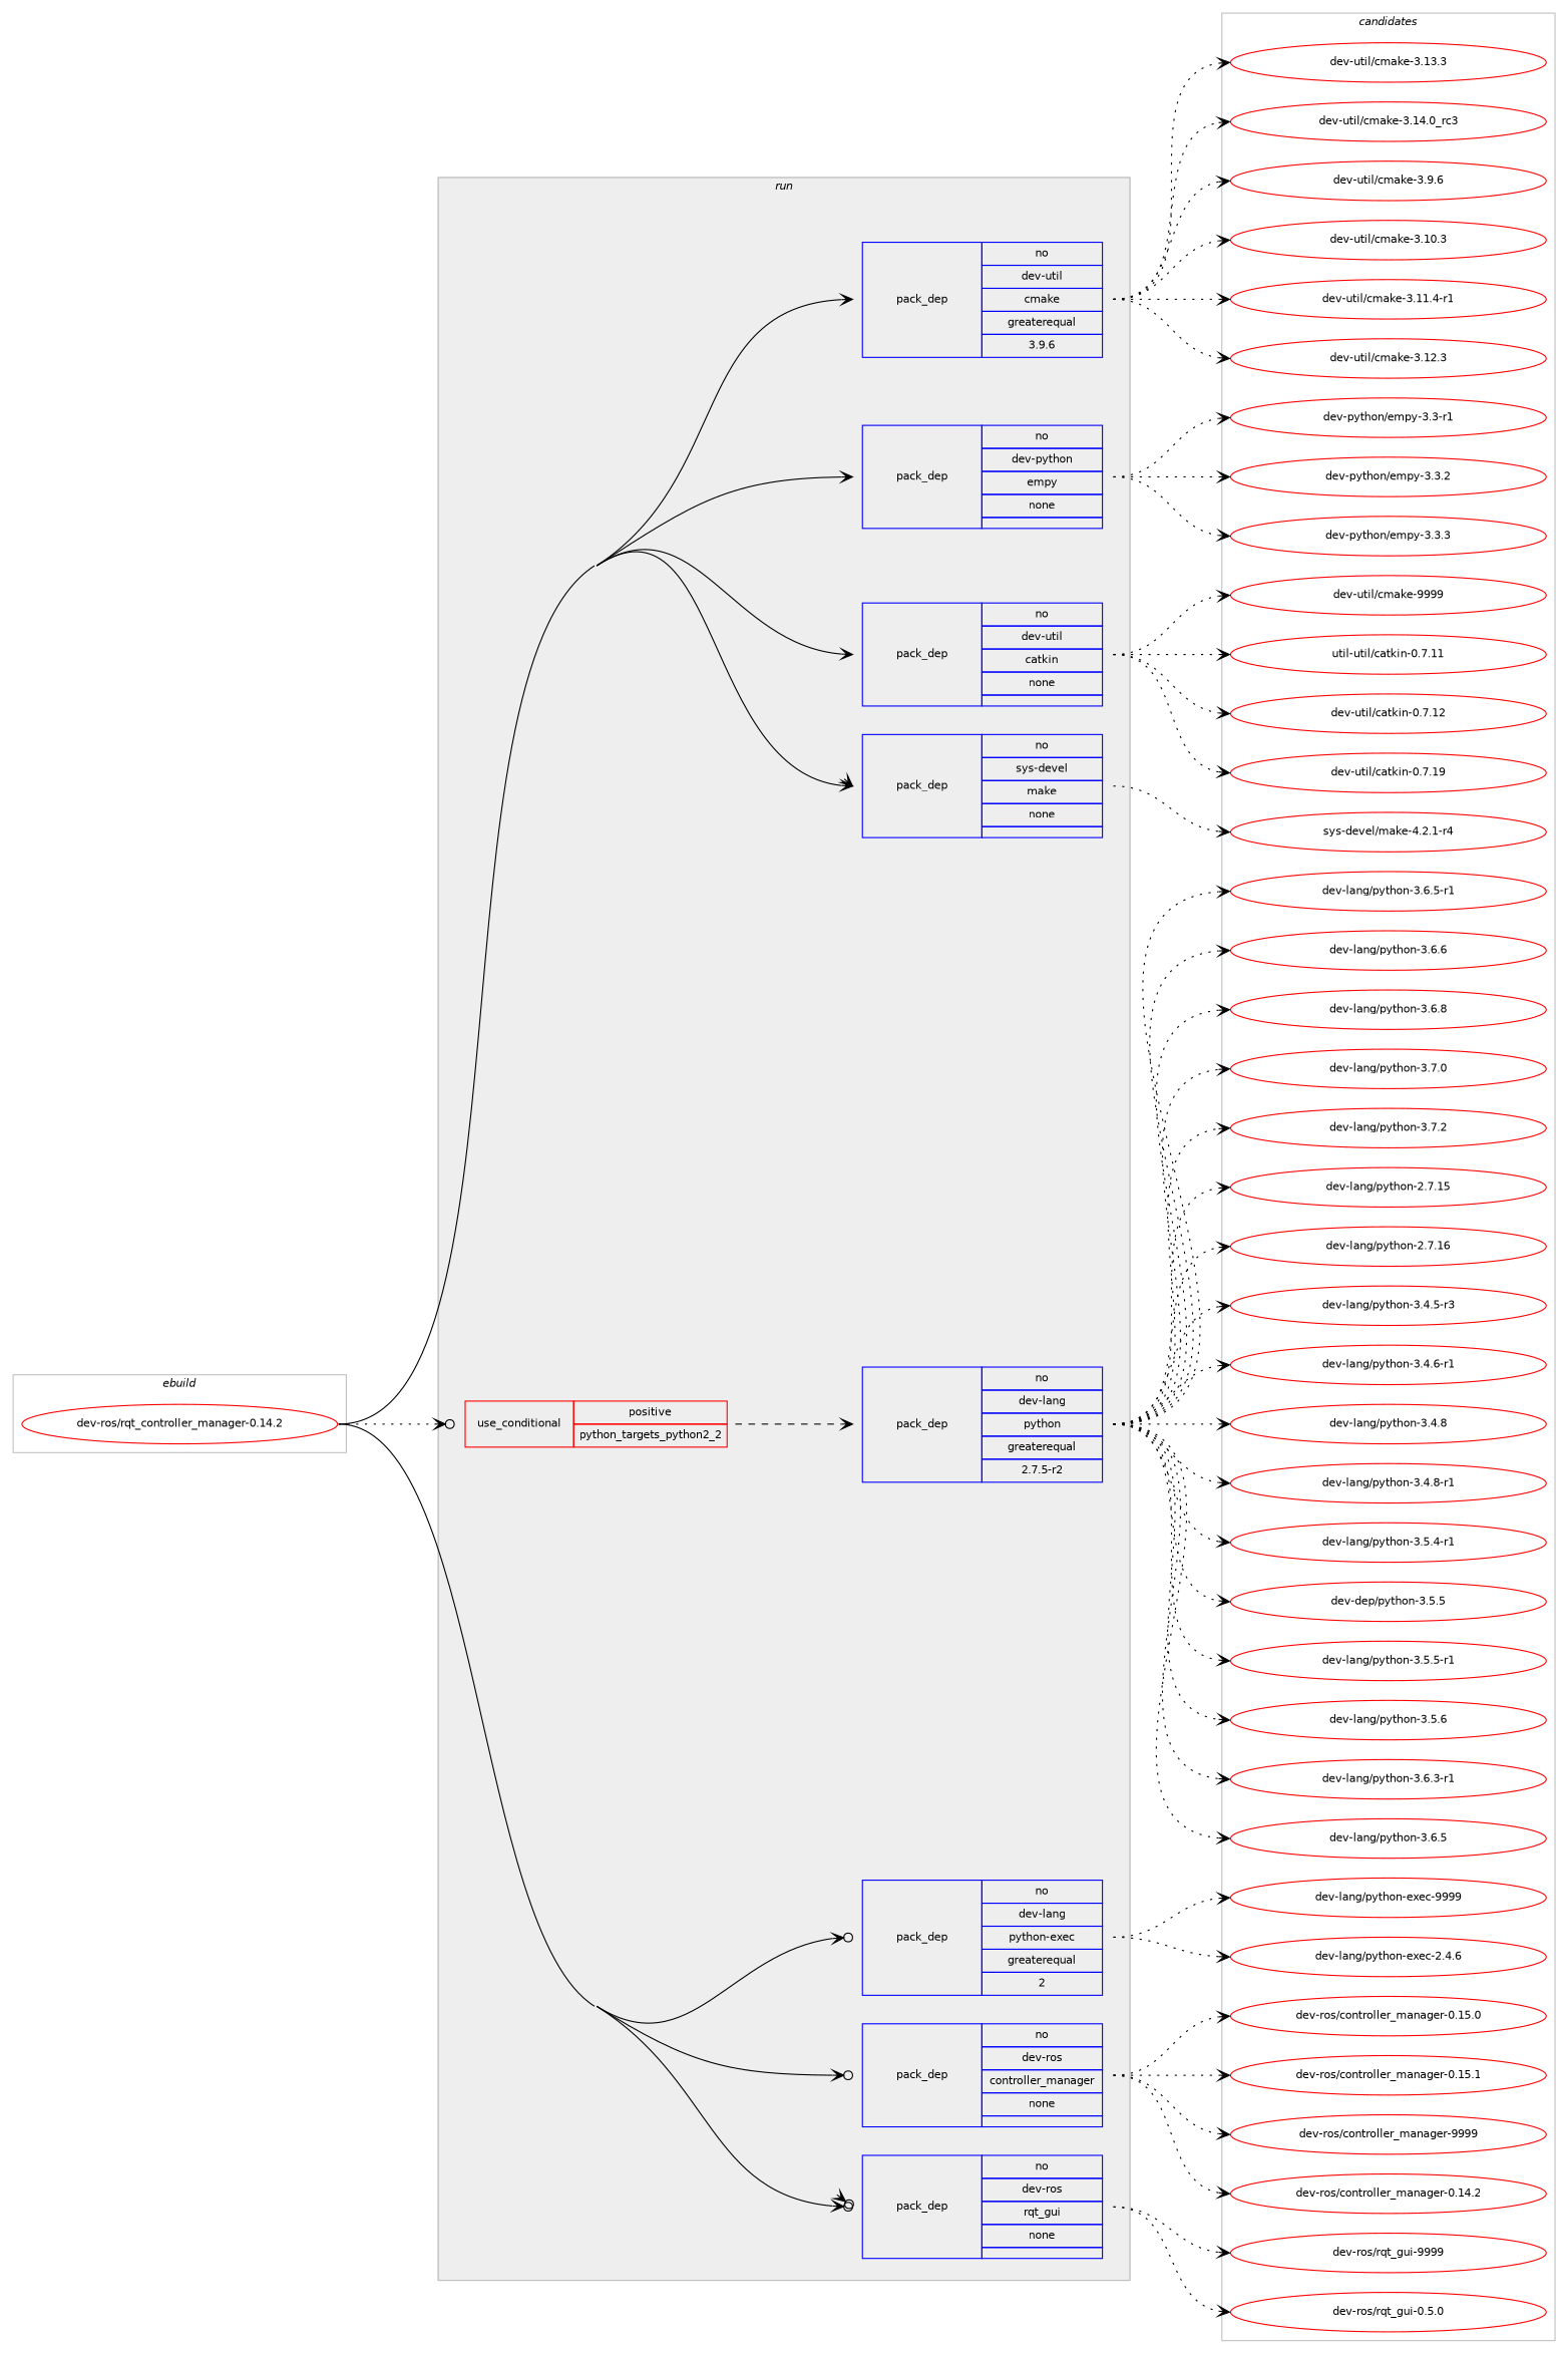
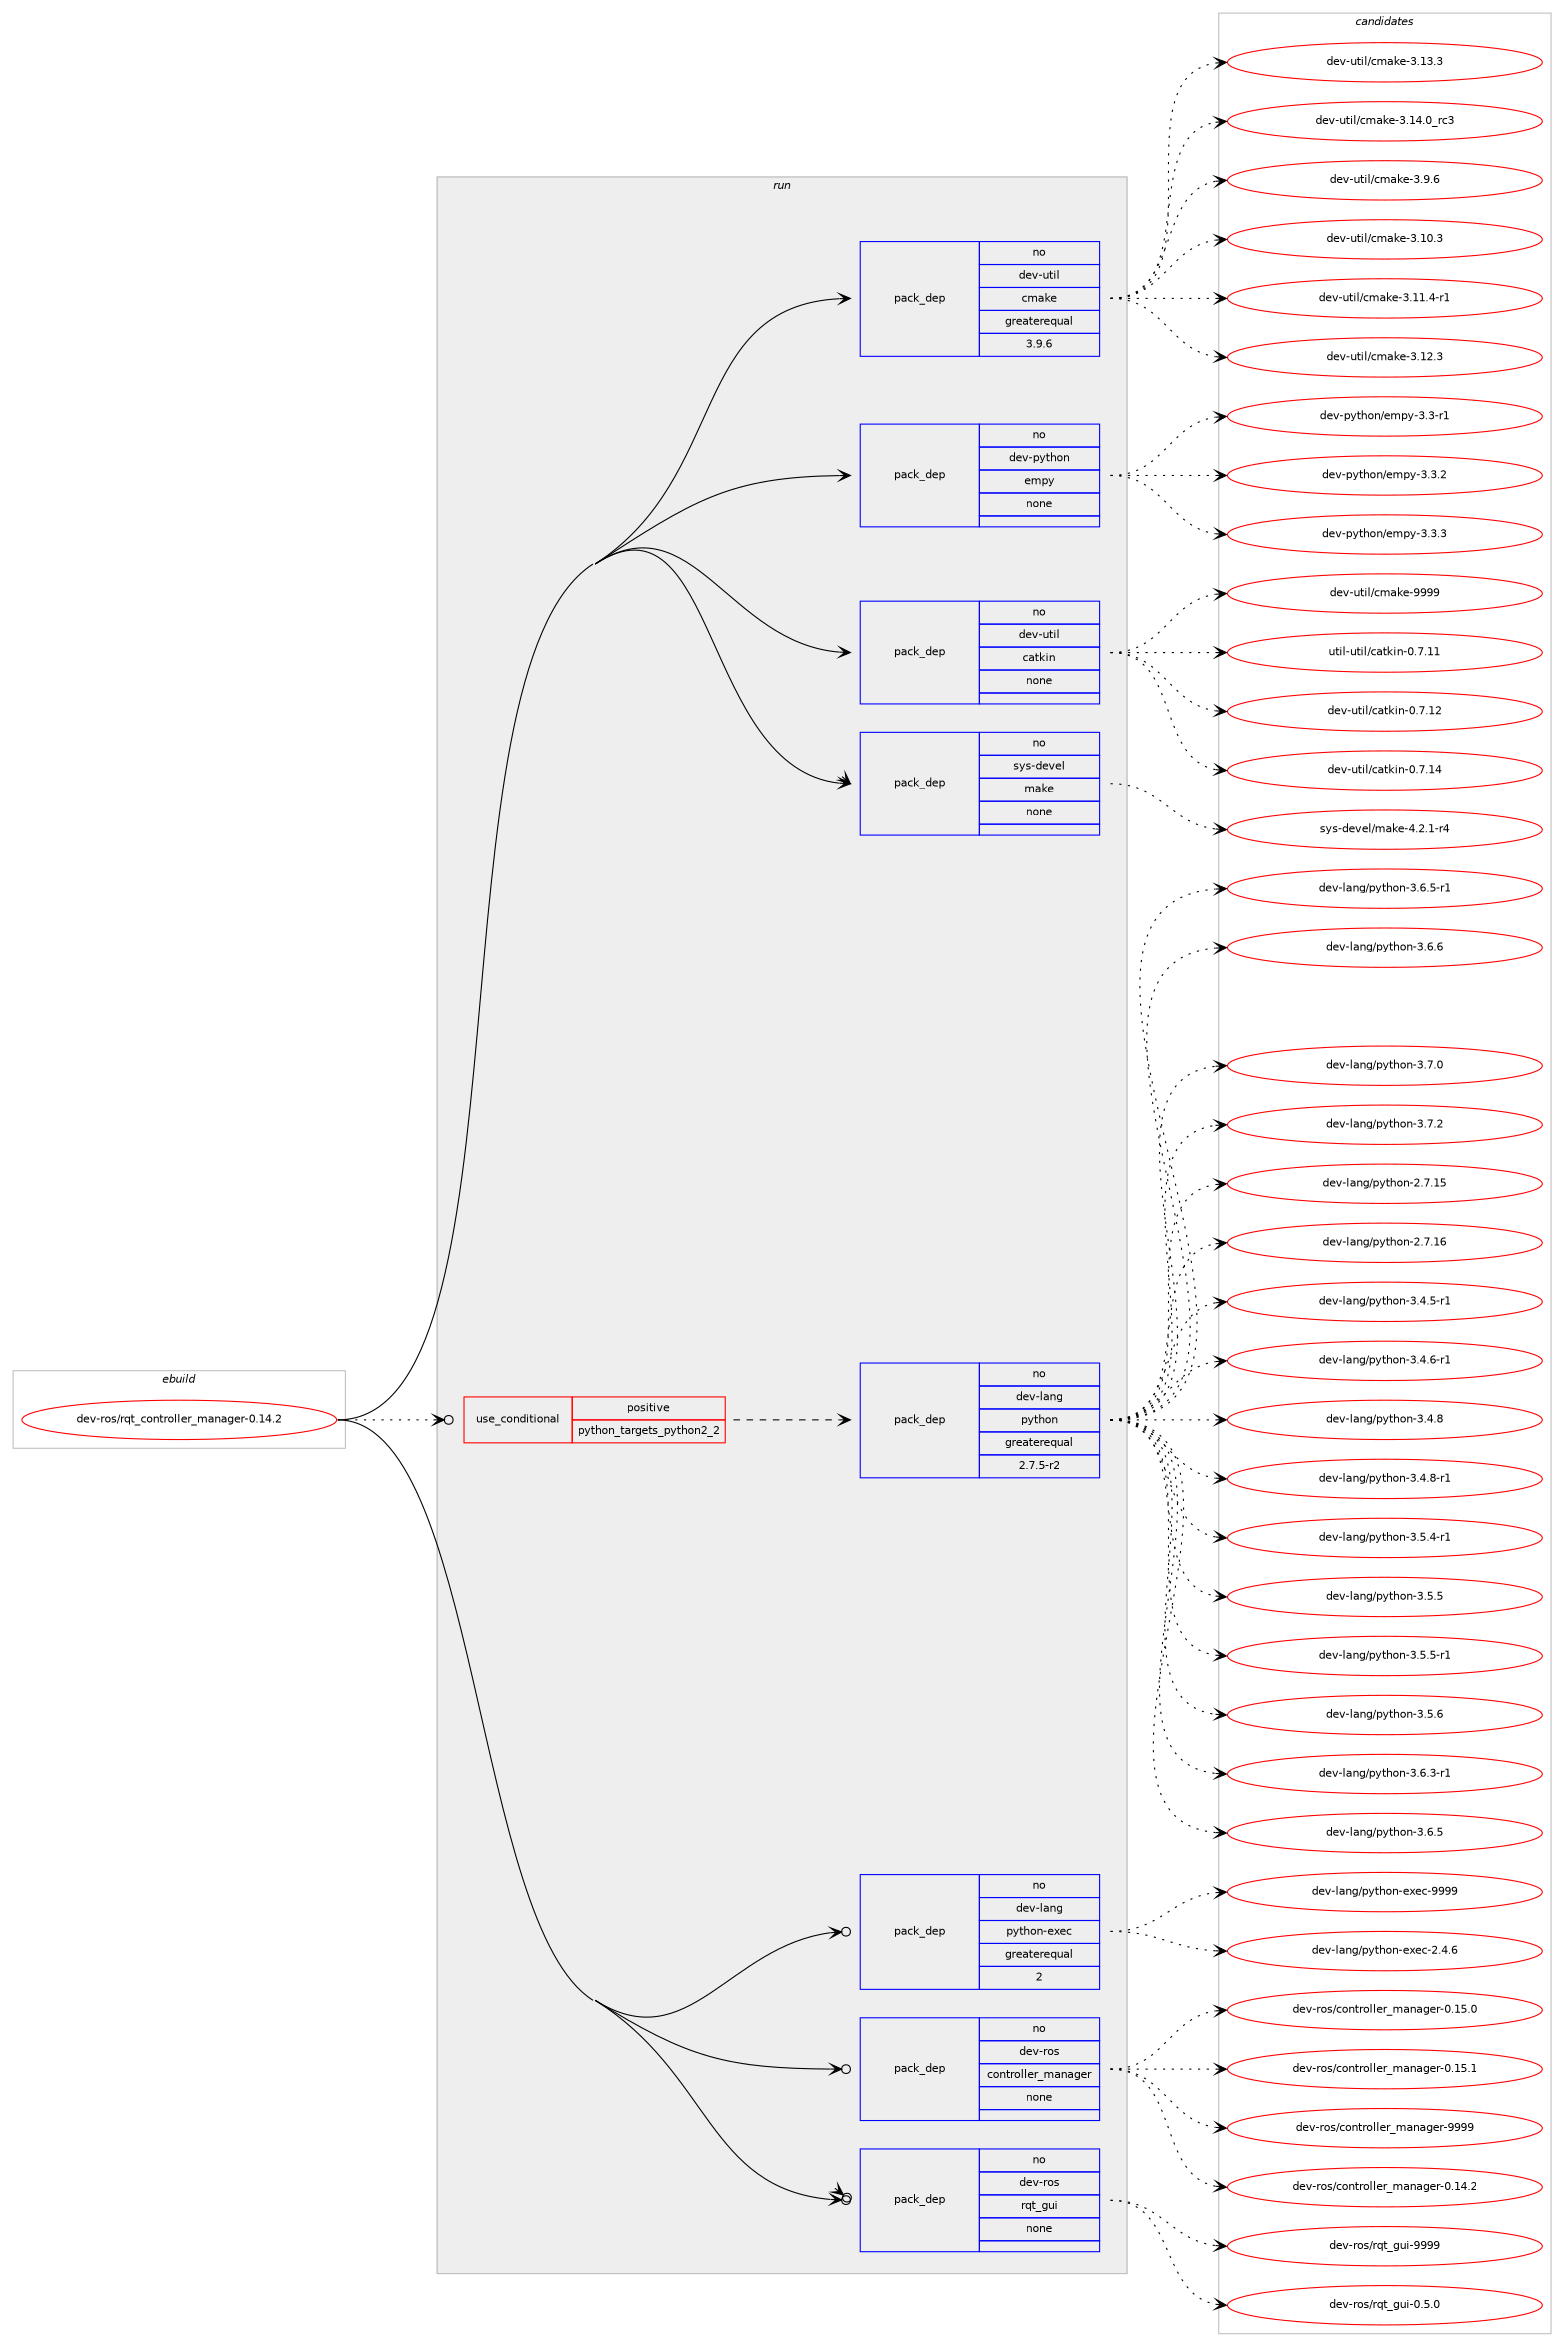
  digraph {
    compound=true
    concentrate=true
    fontname=Helvetica
    fontsize=10
    newrank=true
    rankdir=LR
    ranksep=1.5
    node [color=red fontname=Helvetica fontsize=10]
    edge [arrowhead=vee headport=w style=dotted tailport=e weight=100]
    n1 [label="dev-ros/rqt_controller_manager-0.14.2" width=4]
    n2 [color=blue label=<<TABLE BORDER="0" CELLBORDER="1" CELLSPACING="0" CELLPADDING="4" WIDTH="220"><TR><TD ROWSPAN="6" CELLPADDING="30">pack_dep</TD></TR><TR><TD WIDTH="110">no</TD></TR><TR><TD>dev-util</TD></TR><TR><TD>cmake</TD></TR><TR><TD>greaterequal</TD></TR><TR><TD>3.9.6</TD></TR></TABLE>> shape=none]
    n3 [color=blue label=<<TABLE BORDER="0" CELLBORDER="1" CELLSPACING="0" CELLPADDING="4" WIDTH="220"><TR><TD ROWSPAN="6" CELLPADDING="30">pack_dep</TD></TR><TR><TD WIDTH="110">no</TD></TR><TR><TD>dev-python</TD></TR><TR><TD>empy</TD></TR><TR><TD>none</TD></TR><TR><TD></TD></TR></TABLE>> shape=none]
    n4 [color=blue label=<<TABLE BORDER="0" CELLBORDER="1" CELLSPACING="0" CELLPADDING="4" WIDTH="220"><TR><TD ROWSPAN="6" CELLPADDING="30">pack_dep</TD></TR><TR><TD WIDTH="110">no</TD></TR><TR><TD>dev-util</TD></TR><TR><TD>catkin</TD></TR><TR><TD>none</TD></TR><TR><TD></TD></TR></TABLE>> shape=none]
    n5 [color=blue label=<<TABLE BORDER="0" CELLBORDER="1" CELLSPACING="0" CELLPADDING="4" WIDTH="220"><TR><TD ROWSPAN="6" CELLPADDING="30">pack_dep</TD></TR><TR><TD WIDTH="110">no</TD></TR><TR><TD>sys-devel</TD></TR><TR><TD>make</TD></TR><TR><TD>none</TD></TR><TR><TD></TD></TR></TABLE>> shape=none]
    n6 [color=blue label=<<TABLE BORDER="0" CELLBORDER="1" CELLSPACING="0" CELLPADDING="4" WIDTH="220"><TR><TD ROWSPAN="6" CELLPADDING="30">pack_dep</TD></TR><TR><TD WIDTH="110">no</TD></TR><TR><TD>dev-lang</TD></TR><TR><TD>python</TD></TR><TR><TD>greaterequal</TD></TR><TR><TD>2.7.5-r2</TD></TR></TABLE>> shape=none]
    n7 [label=<<TABLE BORDER="0" CELLBORDER="1" CELLSPACING="0" CELLPADDING="4"><TR><TD ROWSPAN="3" CELLPADDING="10">use_conditional</TD></TR><TR><TD>positive</TD></TR><TR><TD>python_targets_python2_2</TD></TR></TABLE>> shape=none]
    n8 [color=blue label=<<TABLE BORDER="0" CELLBORDER="1" CELLSPACING="0" CELLPADDING="4" WIDTH="220"><TR><TD ROWSPAN="6" CELLPADDING="30">pack_dep</TD></TR><TR><TD WIDTH="110">no</TD></TR><TR><TD>dev-lang</TD></TR><TR><TD>python-exec</TD></TR><TR><TD>greaterequal</TD></TR><TR><TD>2</TD></TR></TABLE>> shape=none]
    n9 [color=blue label=<<TABLE BORDER="0" CELLBORDER="1" CELLSPACING="0" CELLPADDING="4" WIDTH="220"><TR><TD ROWSPAN="6" CELLPADDING="30">pack_dep</TD></TR><TR><TD WIDTH="110">no</TD></TR><TR><TD>dev-ros</TD></TR><TR><TD>controller_manager</TD></TR><TR><TD>none</TD></TR><TR><TD></TD></TR></TABLE>> shape=none]
    n10 [color=blue label=<<TABLE BORDER="0" CELLBORDER="1" CELLSPACING="0" CELLPADDING="4" WIDTH="220"><TR><TD ROWSPAN="6" CELLPADDING="30">pack_dep</TD></TR><TR><TD WIDTH="110">no</TD></TR><TR><TD>dev-ros</TD></TR><TR><TD>rqt_gui</TD></TR><TR><TD>none</TD></TR><TR><TD></TD></TR></TABLE>> shape=none]
    n11 [label="dev-python/empy-3.3-r1" width=4]
    n12 [label="dev-python/empy-3.3.2" width=4]
    n13 [label="dev-python/empy-3.3.3" width=4]
    n14 [label="util-util/catkin-0.7.11" width=4]
    n15 [label="dev-util/catkin-0.7.12" width=4]
-   n16 [label="dev-util/catkin-0.7.19" width=4]
+   n16 [label="dev-util/catkin-0.7.14" width=4]
    n17 [label="dev-util/cmake-9999" width=4]
    n18 [label="dev-util/cmake-3.10.3" width=4]
    n19 [label="dev-util/cmake-3.11.4-r1" width=4]
    n20 [label="dev-util/cmake-3.12.3" width=4]
    n21 [label="dev-util/cmake-3.13.3" width=4]
    n22 [label="dev-util/cmake-3.14.0_rc3" width=4]
    n23 [label="dev-util/cmake-3.9.6" width=4]
    n24 [label="sys-devel/make-4.2.1-r4" width=4]
    n25 [label="dev-lang/python-2.7.15" width=4]
    n26 [label="dev-lang/python-2.7.16" width=4]
-   n27 [label="dev-lang/python-3.4.5-r3" width=4]
+   n27 [label="dev-lang/python-3.4.5-r1" width=4]
    n28 [label="dev-lang/python-3.4.6-r1" width=4]
    n29 [label="dev-lang/python-3.4.8" width=4]
    n30 [label="dev-lang/python-3.4.8-r1" width=4]
    n31 [label="dev-lang/python-3.5.4-r1" width=4]
-   n32 [label="dev-dep/python-3.5.5" width=4]
+   n32 [label="dev-lang/python-3.5.5" width=4]
    n33 [label="dev-lang/python-3.5.5-r1" width=4]
    n34 [label="dev-lang/python-3.5.6" width=4]
    n35 [label="dev-lang/python-3.6.3-r1" width=4]
    n36 [label="dev-lang/python-3.6.5" width=4]
    n37 [label="dev-lang/python-3.6.5-r1" width=4]
    n38 [label="dev-lang/python-3.6.6" width=4]
-   n39 [label="dev-lang/python-3.6.8" width=4]
    n40 [label="dev-lang/python-3.7.0" width=4]
    n41 [label="dev-lang/python-3.7.2" width=4]
    n42 [label="dev-lang/python-exec-2.4.6" width=4]
    n43 [label="dev-lang/python-exec-9999" width=4]
    n44 [label="dev-ros/controller_manager-0.14.2" width=4]
    n45 [label="dev-ros/controller_manager-0.15.0" width=4]
    n46 [label="dev-ros/controller_manager-0.15.1" width=4]
    n47 [label="dev-ros/controller_manager-9999" width=4]
    n48 [label="dev-ros/rqt_gui-0.5.0" width=4]
    n49 [label="dev-ros/rqt_gui-9999" width=4]
    subgraph cluster_1 {
      color=gray
      label=<<i>ebuild</i>>
      rank=same
      n1
    }
    subgraph cluster_2 {
      color=gray
      label=<<i>dependencies</i>>
      subgraph cluster_3 {
        color=gray
        fillcolor="#eeeeee"
        label=<<i>compile</i>>
        style=filled
        subgraph sub_4 {
          color=gray
          fillcolor="#eeeeee"
          label=<<i>compile</i>>
          style=filled
          n2
        }
        subgraph sub_5 {
          color=gray
          fillcolor="#eeeeee"
          label=<<i>compile</i>>
          style=filled
          n3
        }
        subgraph sub_6 {
          color=gray
          fillcolor="#eeeeee"
          label=<<i>compile</i>>
          style=filled
          n4
        }
        subgraph sub_7 {
          color=gray
          fillcolor="#eeeeee"
          label=<<i>compile</i>>
          style=filled
          n5
        }
      }
      subgraph cluster_8 {
        color=gray
        fillcolor="#eeeeee"
        label=<<i>compile and run</i>>
        style=filled
        subgraph sub_9 {
          color=gray
          fillcolor="#eeeeee"
          label=<<i>compile and run</i>>
          style=filled
          n7
          subgraph sub_10 {
            color=gray
            fillcolor="#eeeeee"
            label=<<i>compile and run</i>>
            style=filled
            n6
          }
        }
        subgraph sub_11 {
          color=gray
          fillcolor="#eeeeee"
          label=<<i>compile and run</i>>
          style=filled
          n8
        }
        subgraph sub_12 {
          color=gray
          fillcolor="#eeeeee"
          label=<<i>compile and run</i>>
          style=filled
          n9
        }
        subgraph sub_13 {
          color=gray
          fillcolor="#eeeeee"
          label=<<i>compile and run</i>>
          style=filled
          n10
        }
      }
      subgraph cluster_14 {
        color=gray
        fillcolor="#eeeeee"
        label=<<i>run</i>>
        style=filled
      }
    }
    subgraph cluster_15 {
      color=gray
      label=<<i>candidates</i>>
      rank=same
      subgraph sub_16 {
        color=black
        label=<<i>candidates</i>>
        nodesep=1
        rank=same
        n11
        n12
        n13
      }
      subgraph sub_17 {
        color=black
        label=<<i>candidates</i>>
        nodesep=1
        rank=same
        n14
        n15
        n16
        n17
      }
      subgraph sub_18 {
        color=black
        label=<<i>candidates</i>>
        nodesep=1
        rank=same
        n18
        n19
        n20
        n21
        n22
        n23
      }
      subgraph sub_19 {
        color=black
        label=<<i>candidates</i>>
        nodesep=1
        rank=same
        n24
      }
      subgraph sub_20 {
        color=black
        label=<<i>candidates</i>>
        nodesep=1
        rank=same
        n25
        n26
        n27
        n28
        n29
        n30
        n31
        n32
        n33
        n34
        n35
        n36
        n37
        n38
-       n39
        n40
        n41
      }
      subgraph sub_21 {
        color=black
        label=<<i>candidates</i>>
        nodesep=1
        rank=same
        n42
        n43
      }
      subgraph sub_22 {
        color=black
        label=<<i>candidates</i>>
        nodesep=1
        rank=same
        n44
        n45
        n46
        n47
      }
      subgraph sub_23 {
        color=black
        label=<<i>candidates</i>>
        nodesep=1
        rank=same
        n48
        n49
      }
    }
    n1 -> n2 [style=solid weight=20]
    n1 -> n3 [style=solid weight=20]
    n1 -> n4 [style=solid weight=20]
    n1 -> n5 [style=solid weight=20]
    n1 -> n7 [arrowhead=odotvee weight=20]
    n1 -> n8 [arrowhead=odotvee style=solid weight=20]
    n1 -> n9 [arrowhead=odotvee style=solid weight=20]
    n1 -> n10 [arrowhead=odotvee style=solid weight=20]
    n2 -> n18
    n2 -> n19
    n2 -> n20
    n2 -> n21
    n2 -> n22
    n2 -> n23
    n3 -> n11
    n3 -> n12
    n3 -> n13
    n4 -> n14
    n4 -> n15
    n4 -> n16
    n4 -> n17
    n5 -> n24
    n6 -> n25
    n6 -> n26
    n6 -> n27
    n6 -> n28
    n6 -> n29
    n6 -> n30
    n6 -> n31
    n6 -> n32
    n6 -> n33
    n6 -> n34
    n6 -> n35
    n6 -> n36
    n6 -> n37
    n6 -> n38
-   n6 -> n39
    n6 -> n40
    n6 -> n41
    n7 -> n6 [style=dashed weight=20]
    n8 -> n42
    n8 -> n43
    n9 -> n44
    n9 -> n45
    n9 -> n46
    n9 -> n47
    n10 -> n48
    n10 -> n49
  }
